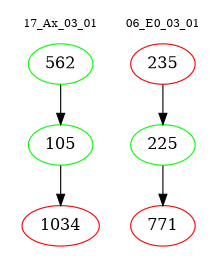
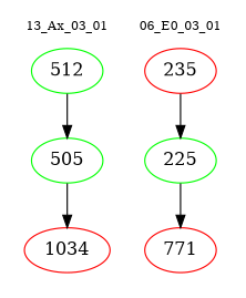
  digraph {
    node [color=green]
    edge [color=black]
-   n1 [label=562]
-   n2 [label=105]
+   n1 [label=512]
+   n2 [label=505]
    n3 [color=red label=1034]
    n4 [color=red label=235]
    n5 [label=225]
    n6 [color=red label=771]
    subgraph cluster_1 {
      color=white
      fontsize=10
-     label="17_Ax_03_01"
+     label="13_Ax_03_01"
      n1
      n2
      n3
    }
    subgraph cluster_2 {
      color=white
      fontsize=10
      label="06_E0_03_01"
      n4
      n5
      n6
    }
    n1 -> n2
    n2 -> n3
    n4 -> n5
    n5 -> n6
  }
